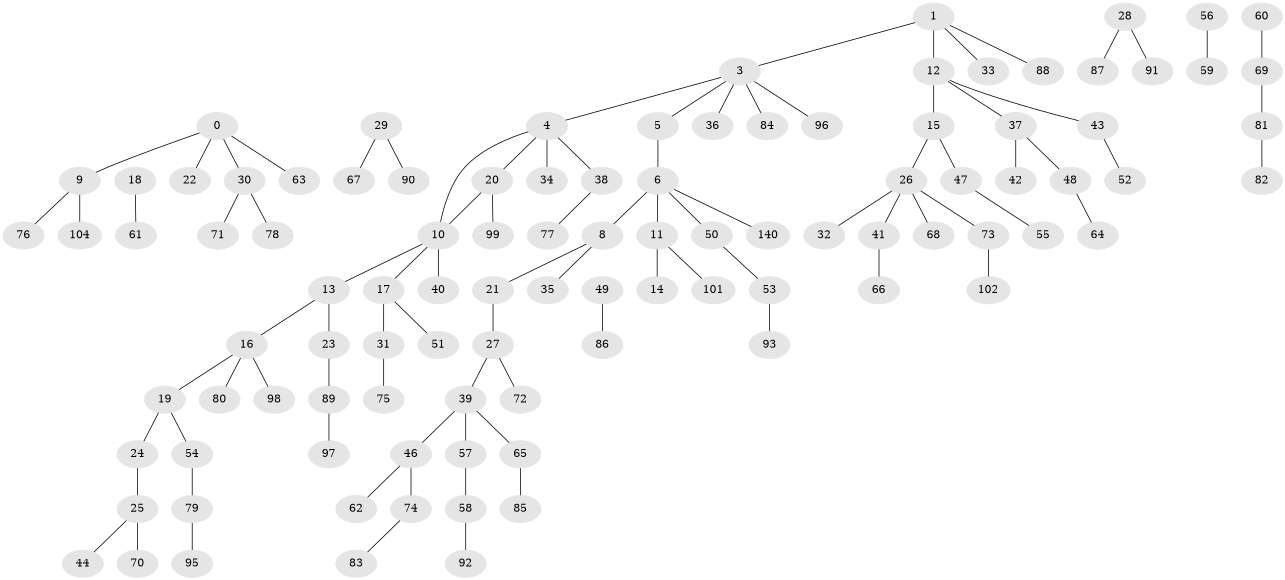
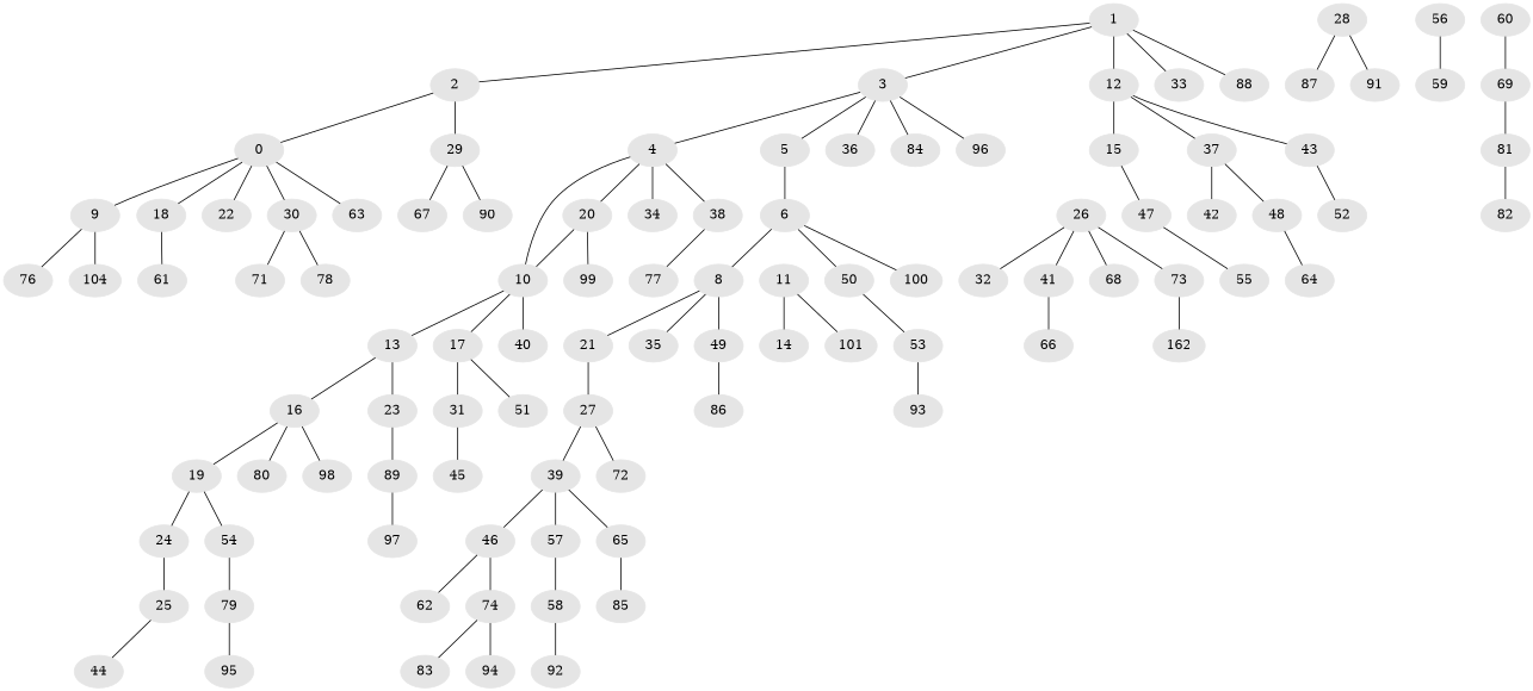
  graph {
    node [color=gray90 style=filled]
    1
+   2
    3
    12
    33
    88
    n7 [label=0]
    29
    4
    5
    36
    84
    96
    15
    37
    43
    9
    18
    22
    30
    63
    67
    90
    10
    20
    34
    38
    6
    13
    17
    40
    99
    77
    8
    11
    50
-   100 [label=140]
+   100
    21
    35
    49
    14
    101
    53
    76
    n45 [label=104]
    61
    71
    78
    27
    86
    16
    23
    31
    51
    26
    47
    42
    48
    52
    19
    80
    98
    89
    32
    41
    68
    73
    28
    87
    91
    55
    24
    54
-   75
+   75 [label=45]
    25
    79
    56
    59
    39
    72
    97
    44
-   70
    66
-   102
+   102 [label=162]
    46
    57
    65
    64
    62
    74
    58
    85
    83
+   94
    93
    60
    69
    95
    92
    81
    82
+   1 -- 2
    1 -- 3
    1 -- 12
    1 -- 33
    1 -- 88
+   2 -- n7
+   2 -- 29
    3 -- 4
    3 -- 5
    3 -- 36
    3 -- 84
    3 -- 96
    12 -- 15
    12 -- 37
    12 -- 43
    n7 -- 9
+   n7 -- 18
    n7 -- 22
    n7 -- 30
    n7 -- 63
    29 -- 67
    29 -- 90
    4 -- 10
    4 -- 20
    4 -- 34
    4 -- 38
    5 -- 6
-   15 -- 26
    15 -- 47
    37 -- 42
    37 -- 48
    43 -- 52
    9 -- 76
    9 -- n45
    18 -- 61
    30 -- 71
    30 -- 78
    10 -- 13
    10 -- 17
    10 -- 40
    20 -- 10
    20 -- 99
    38 -- 77
    6 -- 8
-   6 -- 11
    6 -- 50
    6 -- 100
    13 -- 16
    13 -- 23
    17 -- 31
    17 -- 51
    8 -- 21
    8 -- 35
+   8 -- 49
    11 -- 14
    11 -- 101
    50 -- 53
    21 -- 27
    49 -- 86
    53 -- 93
    27 -- 39
    27 -- 72
    16 -- 19
    16 -- 80
    16 -- 98
    23 -- 89
    31 -- 75
    26 -- 32
    26 -- 41
    26 -- 68
    26 -- 73
    47 -- 55
    48 -- 64
    19 -- 24
    19 -- 54
    89 -- 97
    41 -- 66
    73 -- 102
    28 -- 87
    28 -- 91
    24 -- 25
    54 -- 79
    25 -- 44
-   25 -- 70
    79 -- 95
    56 -- 59
    39 -- 46
    39 -- 57
    39 -- 65
    46 -- 62
    46 -- 74
    57 -- 58
    65 -- 85
    74 -- 83
+   74 -- 94
    58 -- 92
    60 -- 69
    69 -- 81
    81 -- 82
  }
